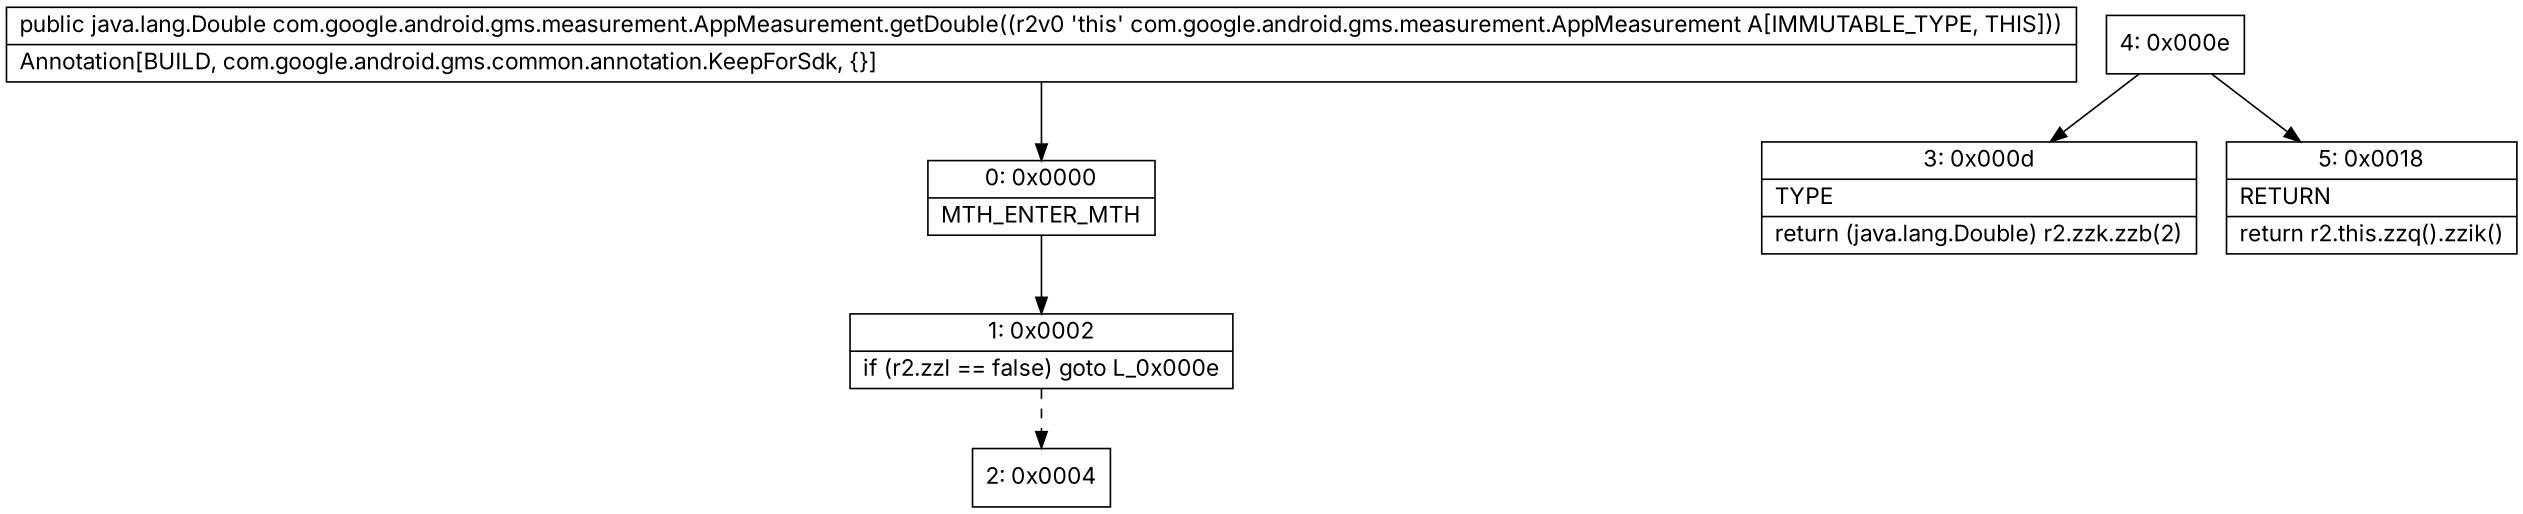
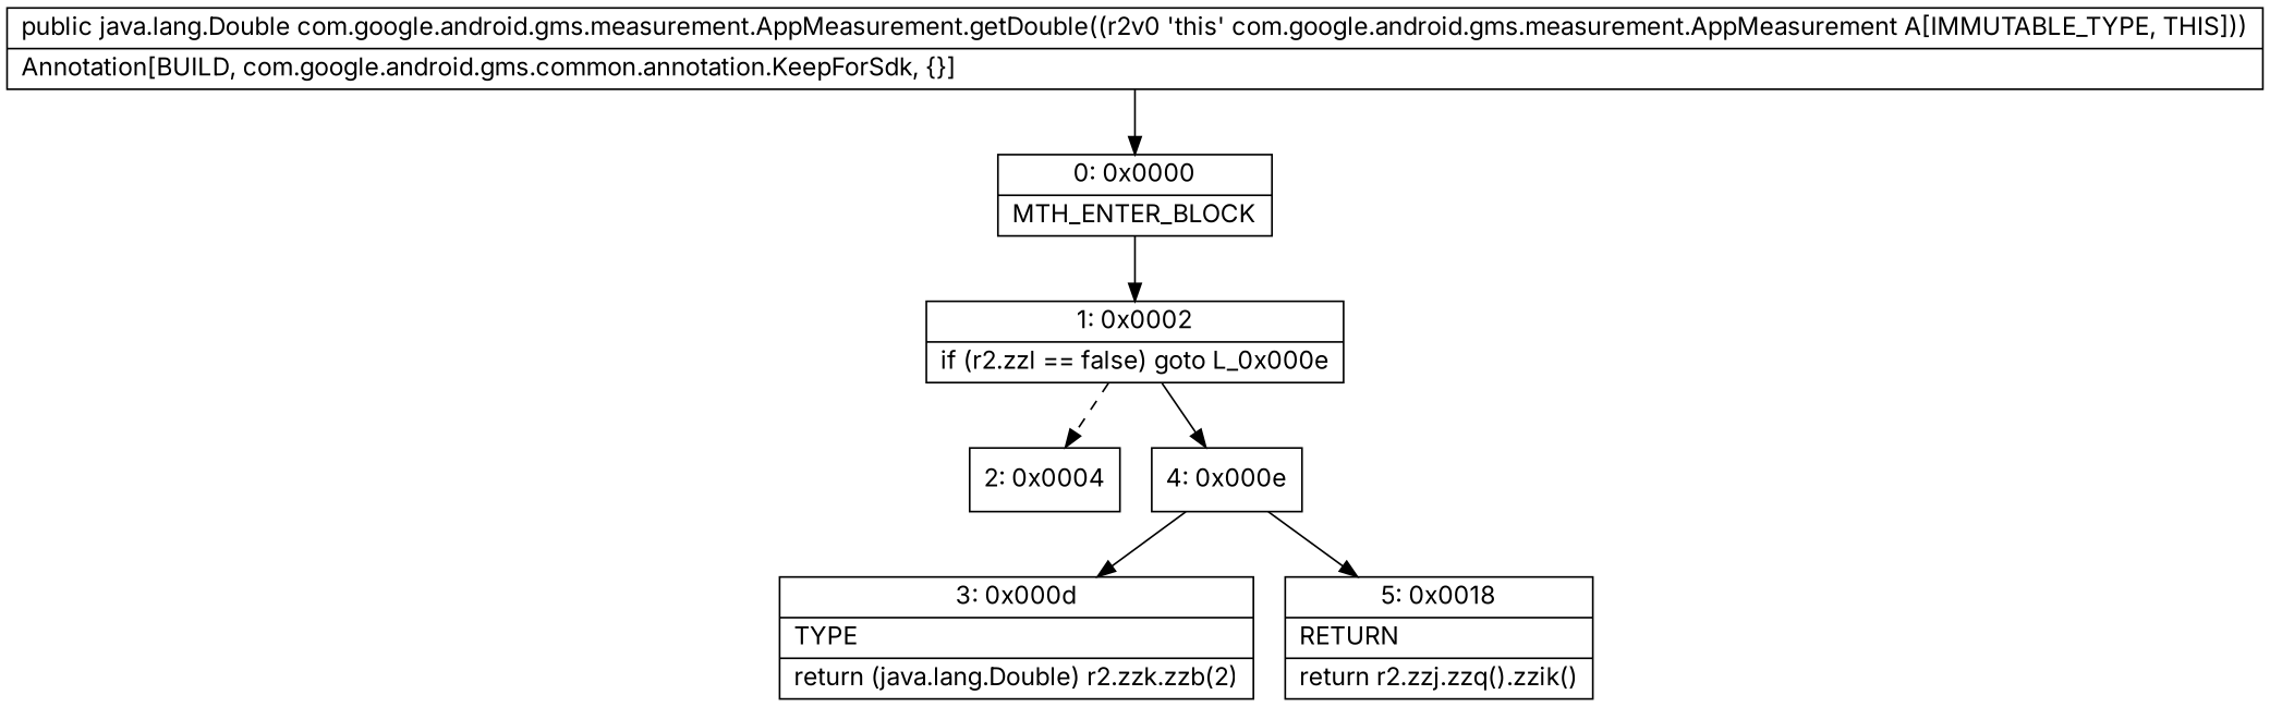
  digraph {
    fontname=Inter
    node [fontname=Inter shape=record]
    edge [fontname=Inter]
-   n1 [label="{0\:\ 0x0000|MTH_ENTER_MTH\l}"]
+   n1 [label="{0\:\ 0x0000|MTH_ENTER_BLOCK\l}"]
    n2 [label="{1\:\ 0x0002|if (r2.zzl == false) goto L_0x000e\l}"]
    n3 [label="{2\:\ 0x0004}"]
    n4 [label="{4\:\ 0x000e}"]
    n5 [label="{3\:\ 0x000d|TYPE\l|return (java.lang.Double) r2.zzk.zzb(2)\l}"]
-   n6 [label="{5\:\ 0x0018|RETURN\l|return r2.this.zzq().zzik()\l}"]
+   n6 [label="{5\:\ 0x0018|RETURN\l|return r2.zzj.zzq().zzik()\l}"]
    n7 [label="{public java.lang.Double com.google.android.gms.measurement.AppMeasurement.getDouble((r2v0 'this' com.google.android.gms.measurement.AppMeasurement A[IMMUTABLE_TYPE, THIS]))  | Annotation[BUILD, com.google.android.gms.common.annotation.KeepForSdk, \{\}]\l}"]
    n1 -> n2
    n2 -> n3 [style=dashed]
+   n2 -> n4
    n4 -> n5
    n4 -> n6
    n7 -> n1
  }
